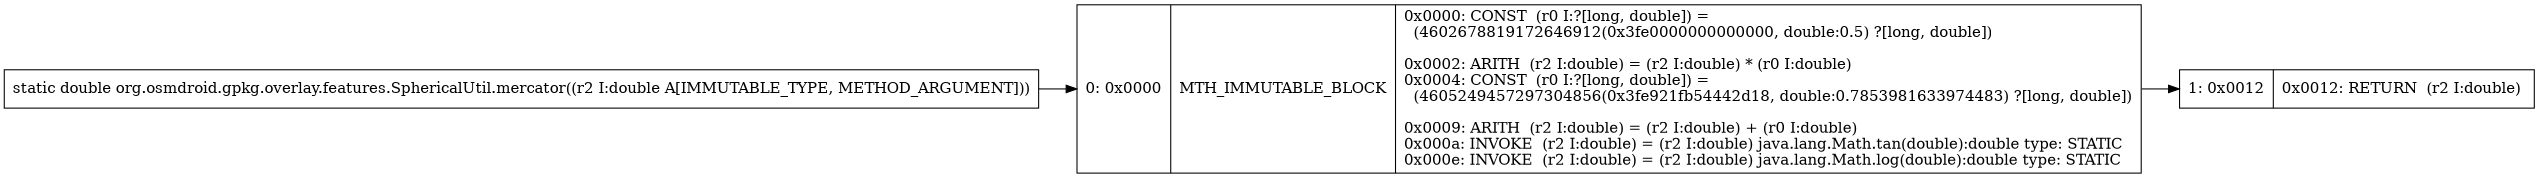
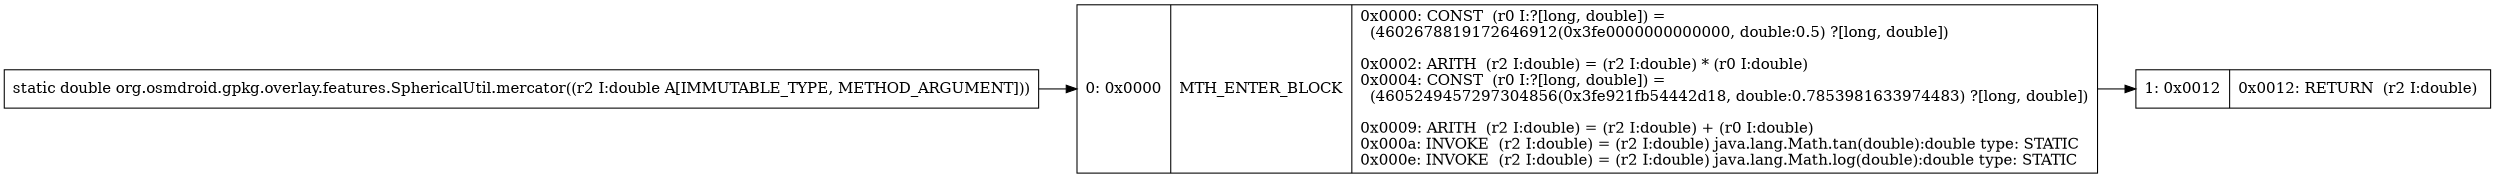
  digraph {
    rankdir=LR
    node [shape=record]
-   n1 [label="{0\:\ 0x0000|MTH_IMMUTABLE_BLOCK\l|0x0000: CONST  (r0 I:?[long, double]) = \l  (4602678819172646912(0x3fe0000000000000, double:0.5) ?[long, double])\l \l0x0002: ARITH  (r2 I:double) = (r2 I:double) * (r0 I:double) \l0x0004: CONST  (r0 I:?[long, double]) = \l  (4605249457297304856(0x3fe921fb54442d18, double:0.7853981633974483) ?[long, double])\l \l0x0009: ARITH  (r2 I:double) = (r2 I:double) + (r0 I:double) \l0x000a: INVOKE  (r2 I:double) = (r2 I:double) java.lang.Math.tan(double):double type: STATIC \l0x000e: INVOKE  (r2 I:double) = (r2 I:double) java.lang.Math.log(double):double type: STATIC \l}"]
+   n1 [label="{0\:\ 0x0000|MTH_ENTER_BLOCK\l|0x0000: CONST  (r0 I:?[long, double]) = \l  (4602678819172646912(0x3fe0000000000000, double:0.5) ?[long, double])\l \l0x0002: ARITH  (r2 I:double) = (r2 I:double) * (r0 I:double) \l0x0004: CONST  (r0 I:?[long, double]) = \l  (4605249457297304856(0x3fe921fb54442d18, double:0.7853981633974483) ?[long, double])\l \l0x0009: ARITH  (r2 I:double) = (r2 I:double) + (r0 I:double) \l0x000a: INVOKE  (r2 I:double) = (r2 I:double) java.lang.Math.tan(double):double type: STATIC \l0x000e: INVOKE  (r2 I:double) = (r2 I:double) java.lang.Math.log(double):double type: STATIC \l}"]
    n2 [label="{1\:\ 0x0012|0x0012: RETURN  (r2 I:double) \l}"]
    n3 [label="{static double org.osmdroid.gpkg.overlay.features.SphericalUtil.mercator((r2 I:double A[IMMUTABLE_TYPE, METHOD_ARGUMENT])) }"]
    n1 -> n2
    n3 -> n1
  }
